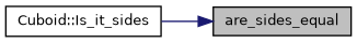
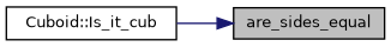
  digraph {
    rankdir=RL
    node [color=black fontname=Helvetica fontsize=10 shape=record style=filled]
    n1 [fillcolor=grey75 fontcolor=black height=0.2 label=are_sides_equal width=0.4]
-   n2 [fillcolor=white height=0.2 label="Cuboid::Is_it_sides" width=0.4]
+   n2 [fillcolor=white height=0.2 label="Cuboid::Is_it_cub" width=0.4]
    n1 -> n2 [color=midnightblue dir=back fontname=Helvetica fontsize=10 labelfontname=Helvetica labelfontsize=10 style=solid]
  }
